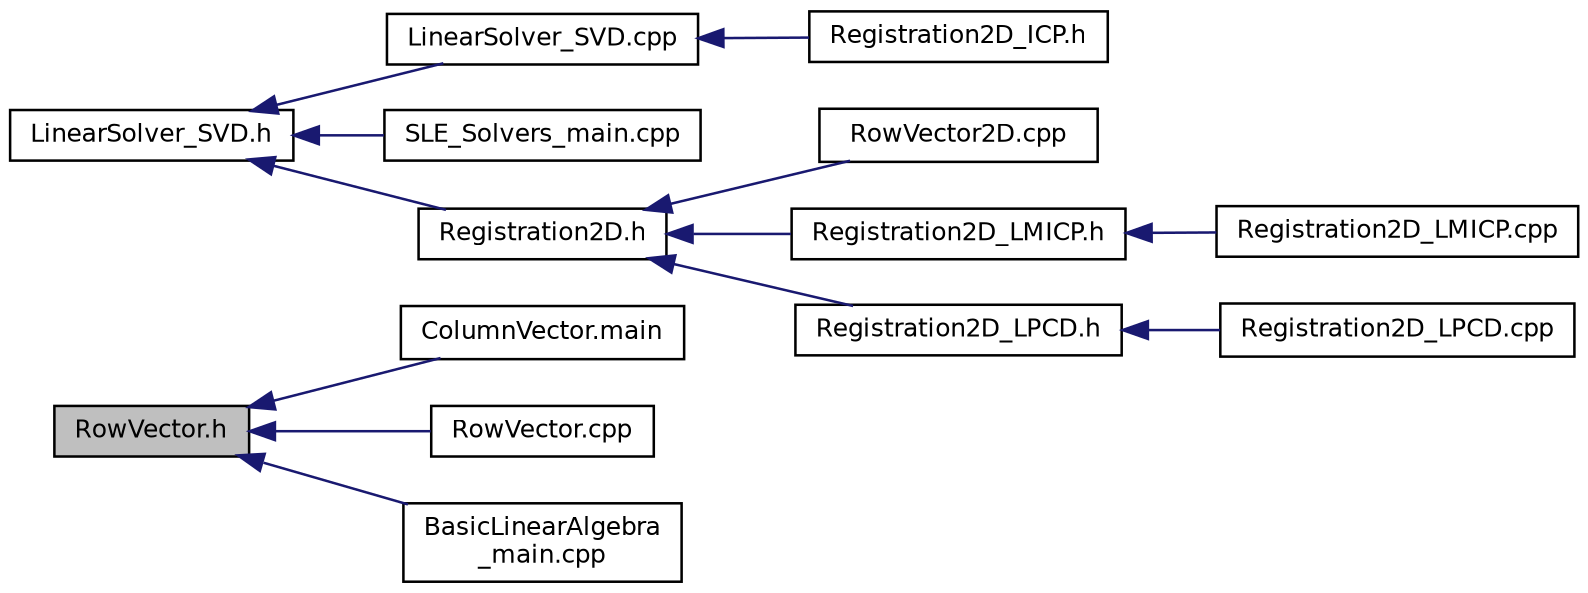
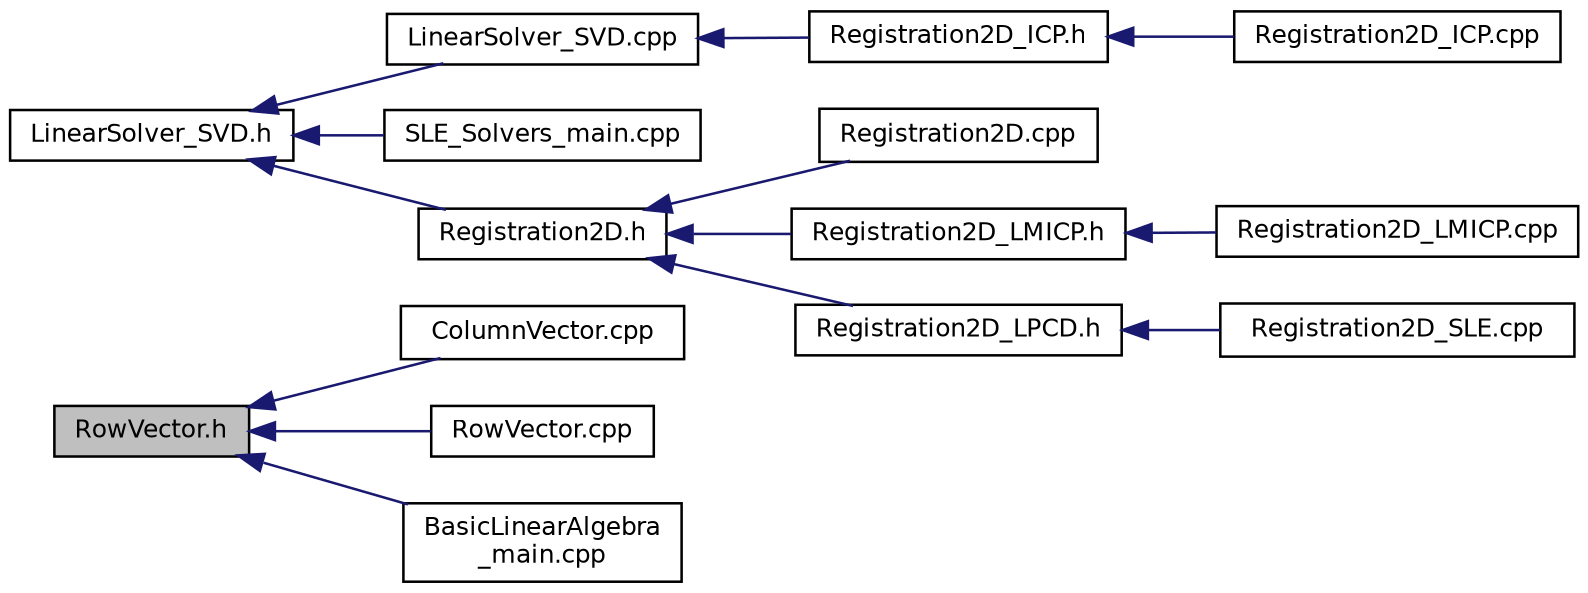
  digraph {
    rankdir=LR
    node [color=black fillcolor=white fontname=Helvetica fontsize=10 shape=record style=filled]
    edge [color=midnightblue dir=back fontname=Helvetica fontsize=10 labelfontname=Helvetica labelfontsize=10 style=solid]
    n1 [fillcolor=grey75 fontcolor=black height=0.2 label="RowVector.h" width=0.4]
-   n2 [height=0.2 label="ColumnVector.main" width=0.4]
+   n2 [height=0.2 label="ColumnVector.cpp" width=0.4]
    n3 [height=0.2 label="RowVector.cpp" width=0.4]
    n4 [height=0.2 label="BasicLinearAlgebra\l_main.cpp" width=0.4]
    n5 [height=0.2 label="LinearSolver_SVD.h" width=0.4]
    n6 [height=0.2 label="LinearSolver_SVD.cpp" width=0.4]
    n7 [height=0.2 label="SLE_Solvers_main.cpp" width=0.4]
    n8 [height=0.2 label="Registration2D.h" width=0.4]
    n9 [height=0.2 label="Registration2D_ICP.h" width=0.4]
-   n10 [height=0.2 label="RowVector2D.cpp" width=0.4]
+   n10 [height=0.2 label="Registration2D.cpp" width=0.4]
    n11 [height=0.2 label="Registration2D_LMICP.h" width=0.4]
    n12 [height=0.2 label="Registration2D_LPCD.h" width=0.4]
+   n13 [height=0.2 label="Registration2D_ICP.cpp" width=0.4]
    n14 [height=0.2 label="Registration2D_LMICP.cpp" width=0.4]
-   n15 [height=0.2 label="Registration2D_LPCD.cpp" width=0.4]
+   n15 [height=0.2 label="Registration2D_SLE.cpp" width=0.4]
    n1 -> n2
    n1 -> n3
    n1 -> n4
    n5 -> n6
    n5 -> n7
    n5 -> n8
    n6 -> n9
    n8 -> n10
    n8 -> n11
    n8 -> n12
+   n9 -> n13
    n11 -> n14
    n12 -> n15
  }
